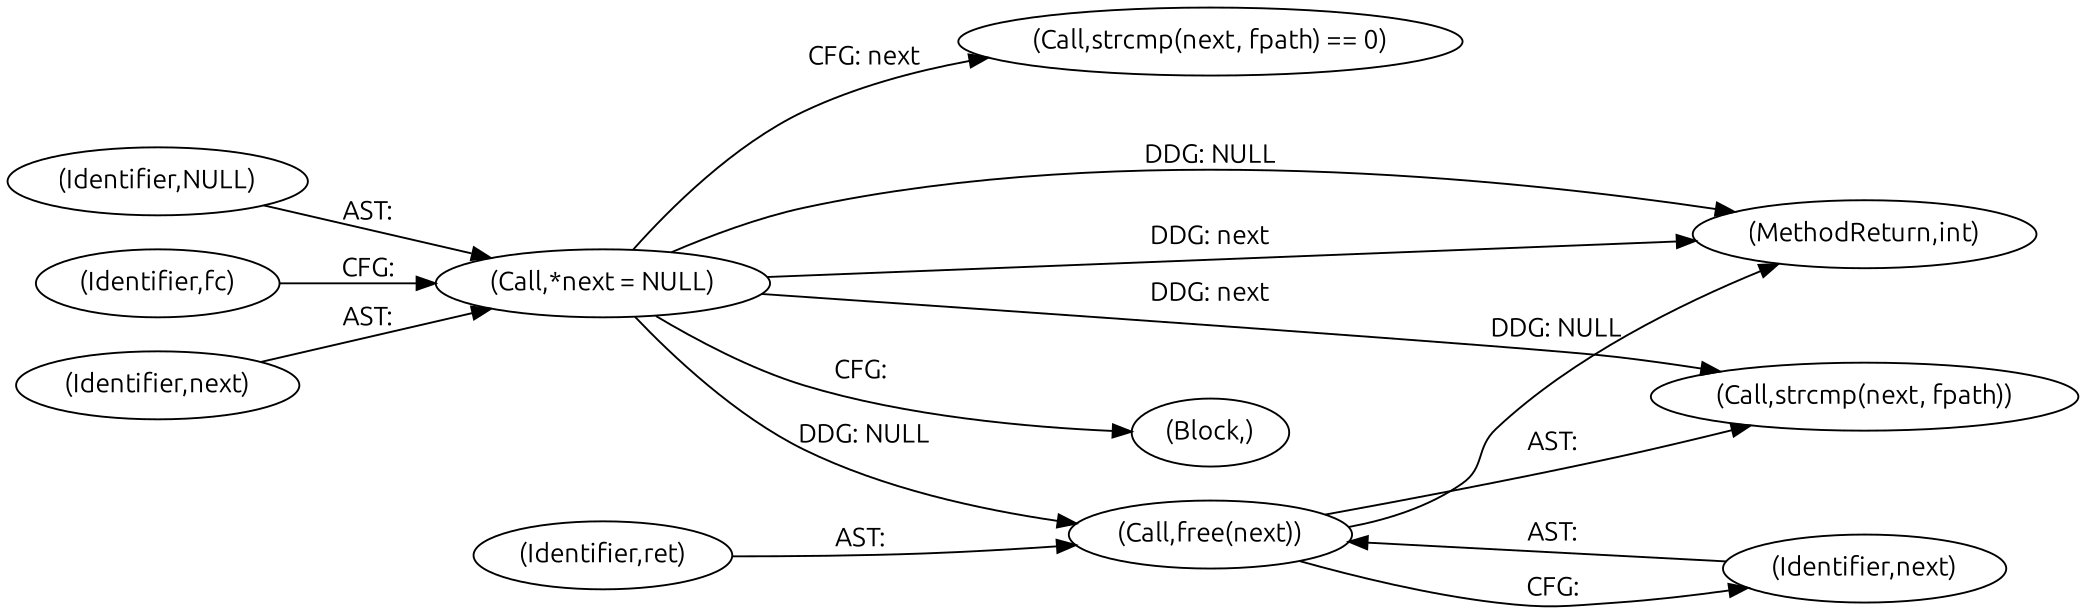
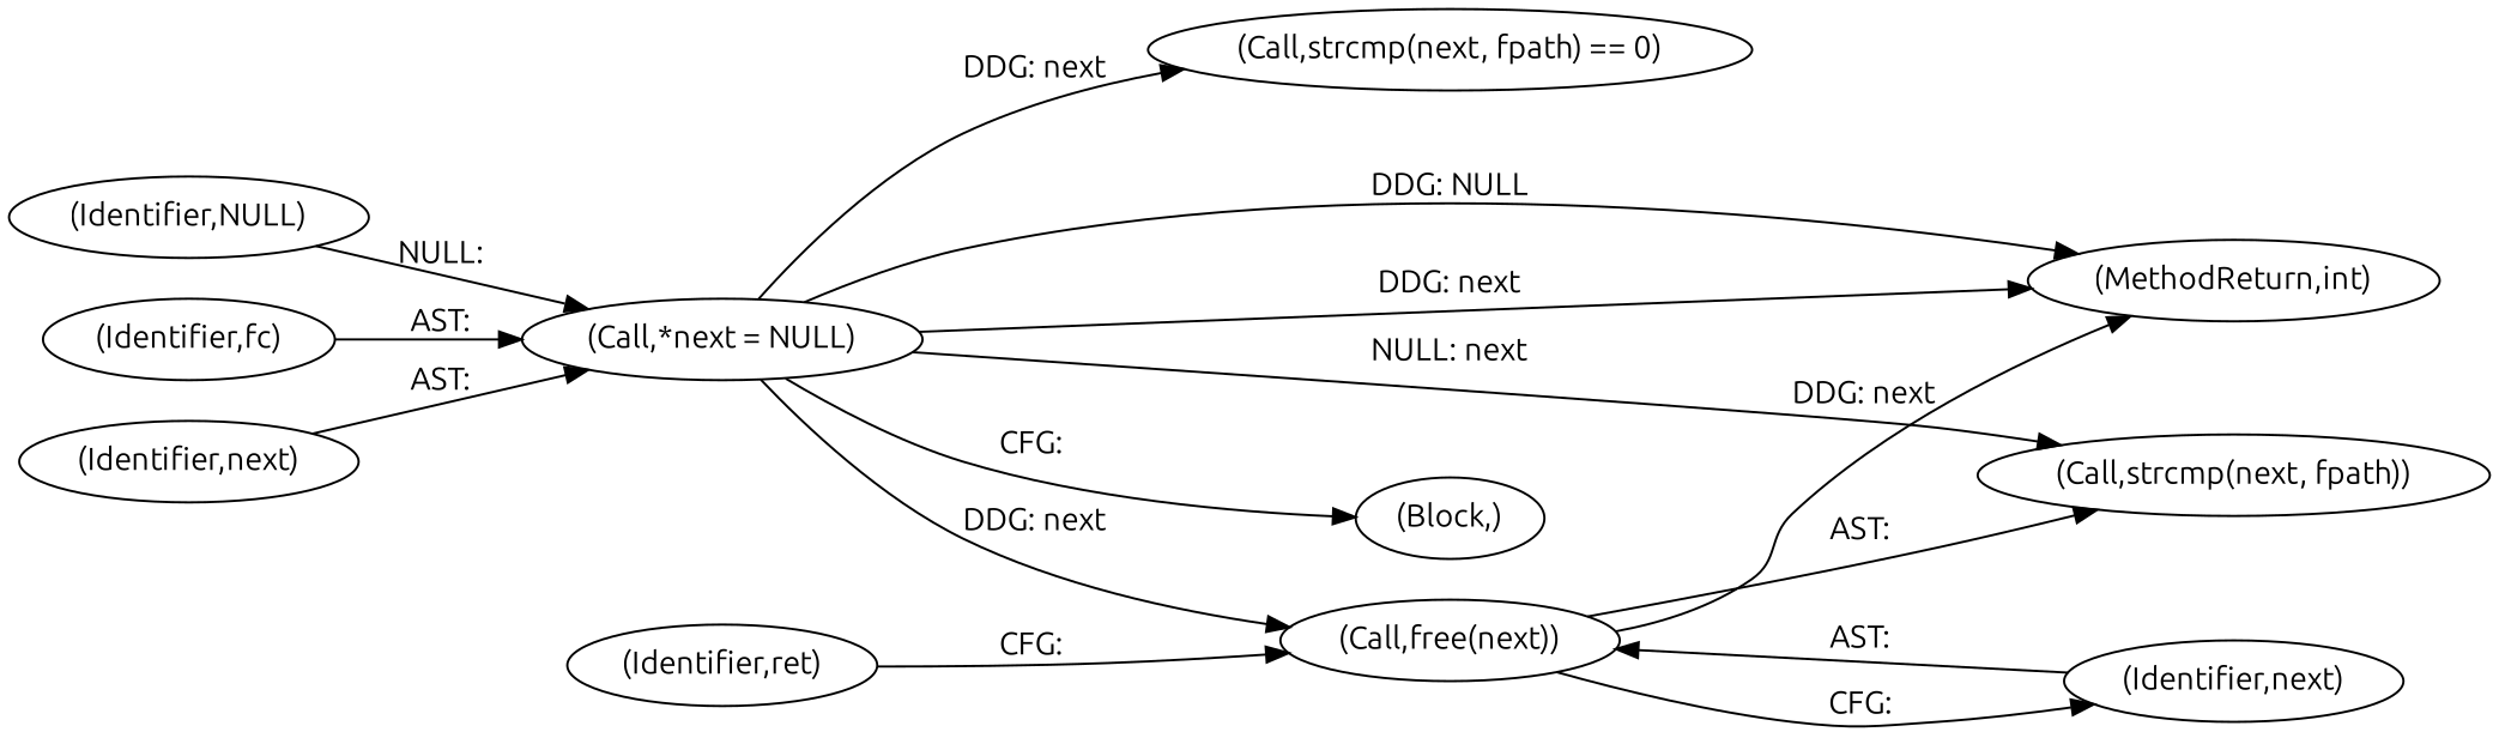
  digraph {
    fontname=Ubuntu
    rankdir=LR
    node [fontname=Ubuntu]
    edge [fontname=Ubuntu]
    n1 [label="(Call,free(next))"]
    n2 [label="(Identifier,next)"]
    n3 [label="(MethodReturn,int)"]
    n4 [label="(Call,strcmp(next, fpath))"]
    n5 [label="(Block,)"]
    n6 [label="(Call,*next = NULL)"]
    n7 [label="(Call,strcmp(next, fpath) == 0)"]
    n8 [label="(Identifier,NULL)"]
    n9 [label="(Identifier,fc)"]
    n10 [label="(Identifier,next)"]
    n11 [label="(Identifier,ret)"]
    n1 -> n2 [label="CFG: "]
-   n1 -> n3 [label="DDG: NULL"]
+   n1 -> n3 [label="DDG: next"]
    n1 -> n4 [label="AST: "]
    n2 -> n1 [label="AST: "]
-   n6 -> n1 [label="DDG: NULL"]
+   n6 -> n1 [label="DDG: next"]
    n6 -> n3 [label="DDG: NULL"]
    n6 -> n3 [label="DDG: next"]
-   n6 -> n4 [label="DDG: next"]
+   n6 -> n4 [label="NULL: next"]
    n6 -> n5 [label="CFG: "]
-   n6 -> n7 [label="CFG: next"]
-   n8 -> n6 [label="AST: "]
-   n9 -> n6 [label="CFG: "]
+   n6 -> n7 [label="DDG: next"]
+   n8 -> n6 [label="NULL: "]
+   n9 -> n6 [label="AST: "]
    n10 -> n6 [label="AST: "]
-   n11 -> n1 [label="AST: "]
+   n11 -> n1 [label="CFG: "]
  }
